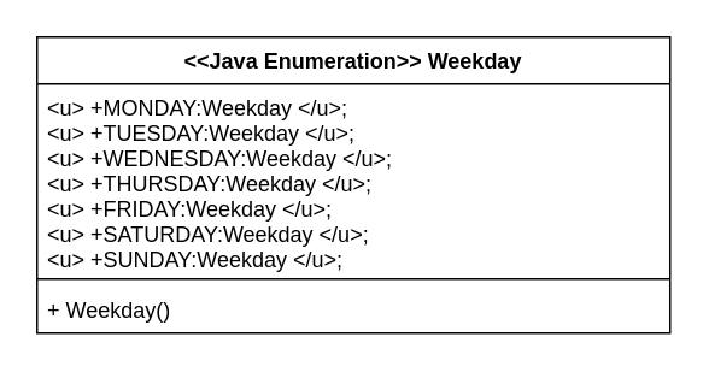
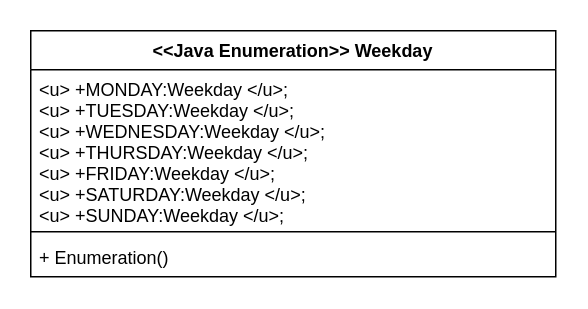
  <mxCell id="0" />
  <mxCell id="1" parent="0" />
  <mxCell id="2" value="&lt;&lt;Java Enumeration&gt;&gt; Weekday" style="swimlane;fontStyle=1;align=center;verticalAlign=top;childLayout=stackLayout;horizontal=1;startSize=26;horizontalStack=0;resizeParent=1;resizeParentMax=0;resizeLast=0;collapsible=1;marginBottom=0;" vertex="1" parent="1"><mxGeometry x="20" y="20" width="350" height="164" as="geometry" /></mxCell>
  <mxCell id="3" value="&lt;u&gt; +MONDAY:Weekday &lt;/u&gt;;&#10;&lt;u&gt; +TUESDAY:Weekday &lt;/u&gt;;&#10;&lt;u&gt; +WEDNESDAY:Weekday &lt;/u&gt;;&#10;&lt;u&gt; +THURSDAY:Weekday &lt;/u&gt;;&#10;&lt;u&gt; +FRIDAY:Weekday &lt;/u&gt;;&#10;&lt;u&gt; +SATURDAY:Weekday &lt;/u&gt;;&#10;&lt;u&gt; +SUNDAY:Weekday &lt;/u&gt;;" style="text;strokeColor=none;fillColor=none;align=left;verticalAlign=top;spacingLeft=4;spacingRight=4;overflow=hidden;rotatable=0;points=[[0,0.5],[1,0.5]];portConstraint=eastwest;" vertex="1" parent="2"><mxGeometry y="26" width="350" height="104" as="geometry" /></mxCell>
  <mxCell id="4" value="" style="line;strokeWidth=1;fillColor=none;align=left;verticalAlign=middle;spacingTop=-1;spacingLeft=3;spacingRight=3;rotatable=0;labelPosition=right;points=[];portConstraint=eastwest;strokeColor=inherit;" vertex="1" parent="2"><mxGeometry y="130" width="350" height="8" as="geometry" /></mxCell>
- <mxCell id="5" value="+ Weekday()" style="text;strokeColor=none;fillColor=none;align=left;verticalAlign=top;spacingLeft=4;spacingRight=4;overflow=hidden;rotatable=0;points=[[0,0.5],[1,0.5]];portConstraint=eastwest;" vertex="1" parent="2"><mxGeometry y="138" width="350" height="26" as="geometry" /></mxCell>
+ <mxCell id="5" value="+ Enumeration()" style="text;strokeColor=none;fillColor=none;align=left;verticalAlign=top;spacingLeft=4;spacingRight=4;overflow=hidden;rotatable=0;points=[[0,0.5],[1,0.5]];portConstraint=eastwest;" vertex="1" parent="2"><mxGeometry y="138" width="350" height="26" as="geometry" /></mxCell>
